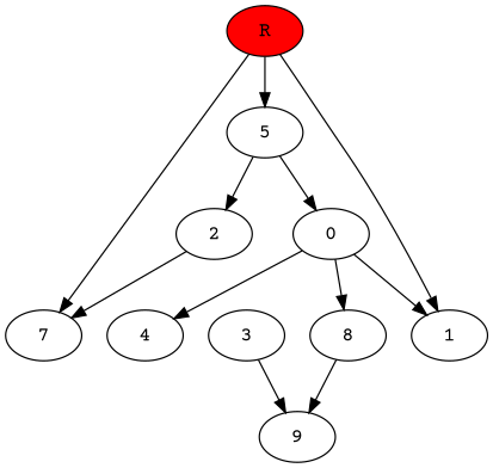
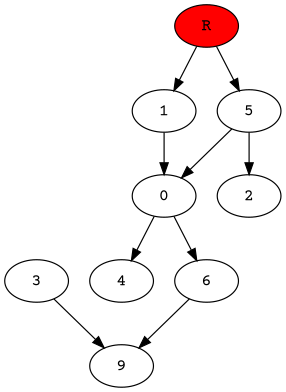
  digraph {
    fontname="Courier Prime"
    node [fontname="Courier Prime"]
    edge [fontname="Courier Prime"]
    n1 [label=0]
    1
    2
-   7
    4
-   8
+   8 [label=6]
    3
    9
    5
    R [fillcolor="#ff0000" style=filled]
    n1 -> 4
    n1 -> 8
-   n1 -> 1
-   2 -> 7
+   1 -> n1
    8 -> 9
    3 -> 9
    5 -> n1
    5 -> 2
    R -> 1
-   R -> 7
    R -> 5
  }
